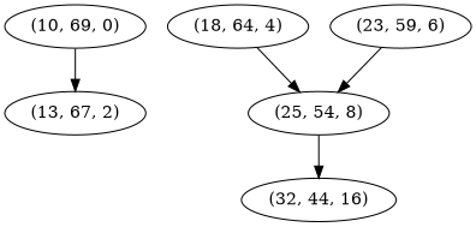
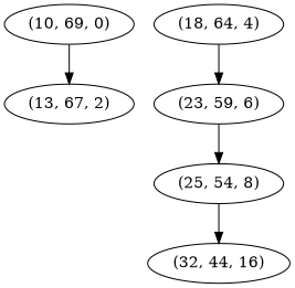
  digraph {
    "(10, 69, 0)"
    "(13, 67, 2)"
    "(18, 64, 4)"
    "(23, 59, 6)"
    "(25, 54, 8)"
    n6 [label="(32, 44, 16)"]
    "(10, 69, 0)" -> "(13, 67, 2)"
-   "(18, 64, 4)" -> "(25, 54, 8)"
+   "(18, 64, 4)" -> "(23, 59, 6)"
    "(23, 59, 6)" -> "(25, 54, 8)"
    "(25, 54, 8)" -> n6
  }
